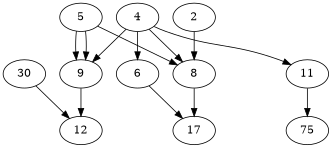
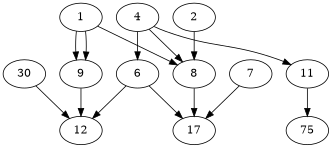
  digraph {
    node [alpha=0.05]
    n1 [alpha=0.13 expect_size=16749568 label=30]
    12 [alpha=0.01 expect_size=42243072]
    2 [alpha=0.08 expect_size=20681728]
    8 [expect_size=7928832]
    6 [alpha=0.06 expect_size=38081536]
    n6 [alpha=0.07 expect_size=40173568 label=17]
    11 [expect_size=16165888]
    n8 [alpha=0.03 expect_size=7701504 label=75]
+   7 [alpha=0.07 expect_size=48652288]
    4 [alpha=0.06 expect_size=46283776]
    9 [alpha=0.19 expect_size=48828416]
-   5 [alpha=0.04 expect_size=45778944]
+   5 [alpha=0.04 expect_size=45778944 label=1]
    n1 -> 12
    2 -> 8
    8 -> n6
+   6 -> 12
    6 -> n6
    11 -> n8
+   7 -> n6
    4 -> 8
    4 -> 6
    4 -> 11
-   4 -> 9
    9 -> 12
    5 -> 8
    5 -> 9
    5 -> 9
  }
